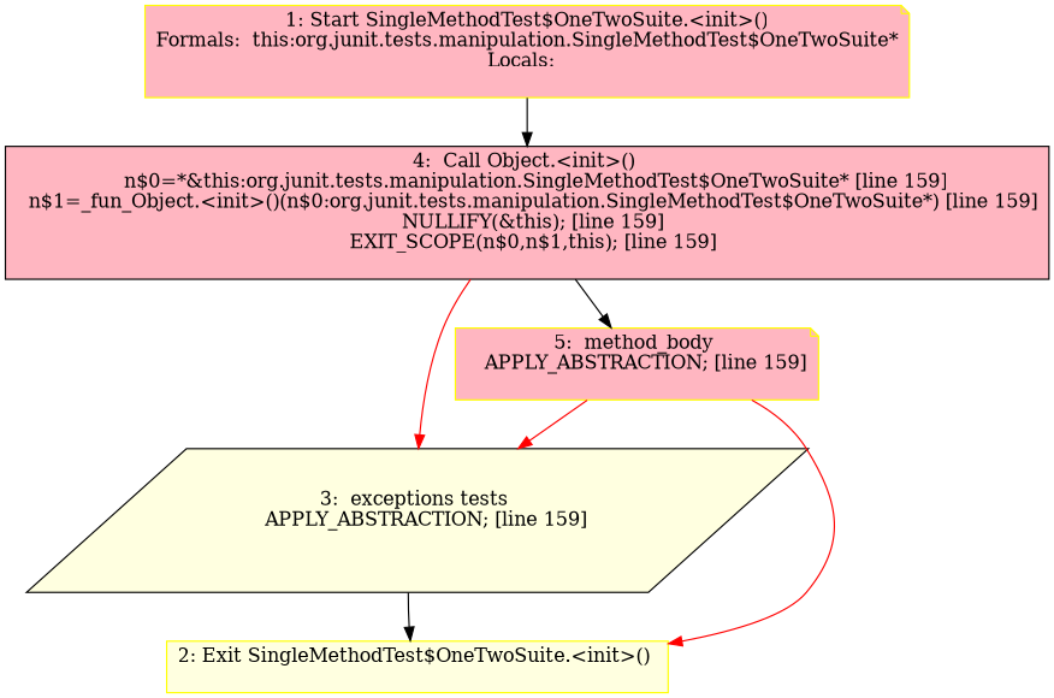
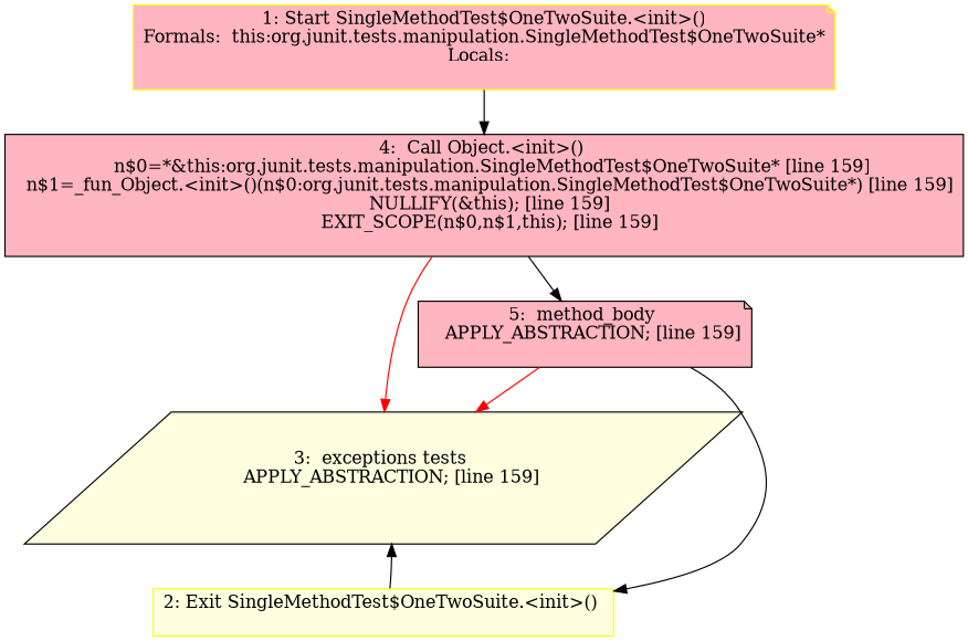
  digraph {
    node [fillcolor=lightpink shape=note style=filled]
    n1 [color=yellow label="1: Start SingleMethodTest$OneTwoSuite.<init>()\nFormals:  this:org.junit.tests.manipulation.SingleMethodTest$OneTwoSuite*\nLocals:  \n  "]
    n2 [label="4:  Call Object.<init>() \n   n$0=*&this:org.junit.tests.manipulation.SingleMethodTest$OneTwoSuite* [line 159]\n  n$1=_fun_Object.<init>()(n$0:org.junit.tests.manipulation.SingleMethodTest$OneTwoSuite*) [line 159]\n  NULLIFY(&this); [line 159]\n  EXIT_SCOPE(n$0,n$1,this); [line 159]\n " shape=box]
    n3 [fillcolor=lightyellow label="3:  exceptions tests \n   APPLY_ABSTRACTION; [line 159]\n " shape=parallelogram]
-   n4 [label="5:  method_body \n   APPLY_ABSTRACTION; [line 159]\n " color=yellow]
+   n4 [label="5:  method_body \n   APPLY_ABSTRACTION; [line 159]\n "]
    n5 [color=yellow fillcolor=lightyellow label="2: Exit SingleMethodTest$OneTwoSuite.<init>() \n  " shape=box]
    n1 -> n2
    n2 -> n3 [color=red]
    n2 -> n4
-   n3 -> n5
+   n5 -> n3
    n4 -> n3 [color=red]
-   n4 -> n5 [color=red]
+   n4 -> n5
  }
